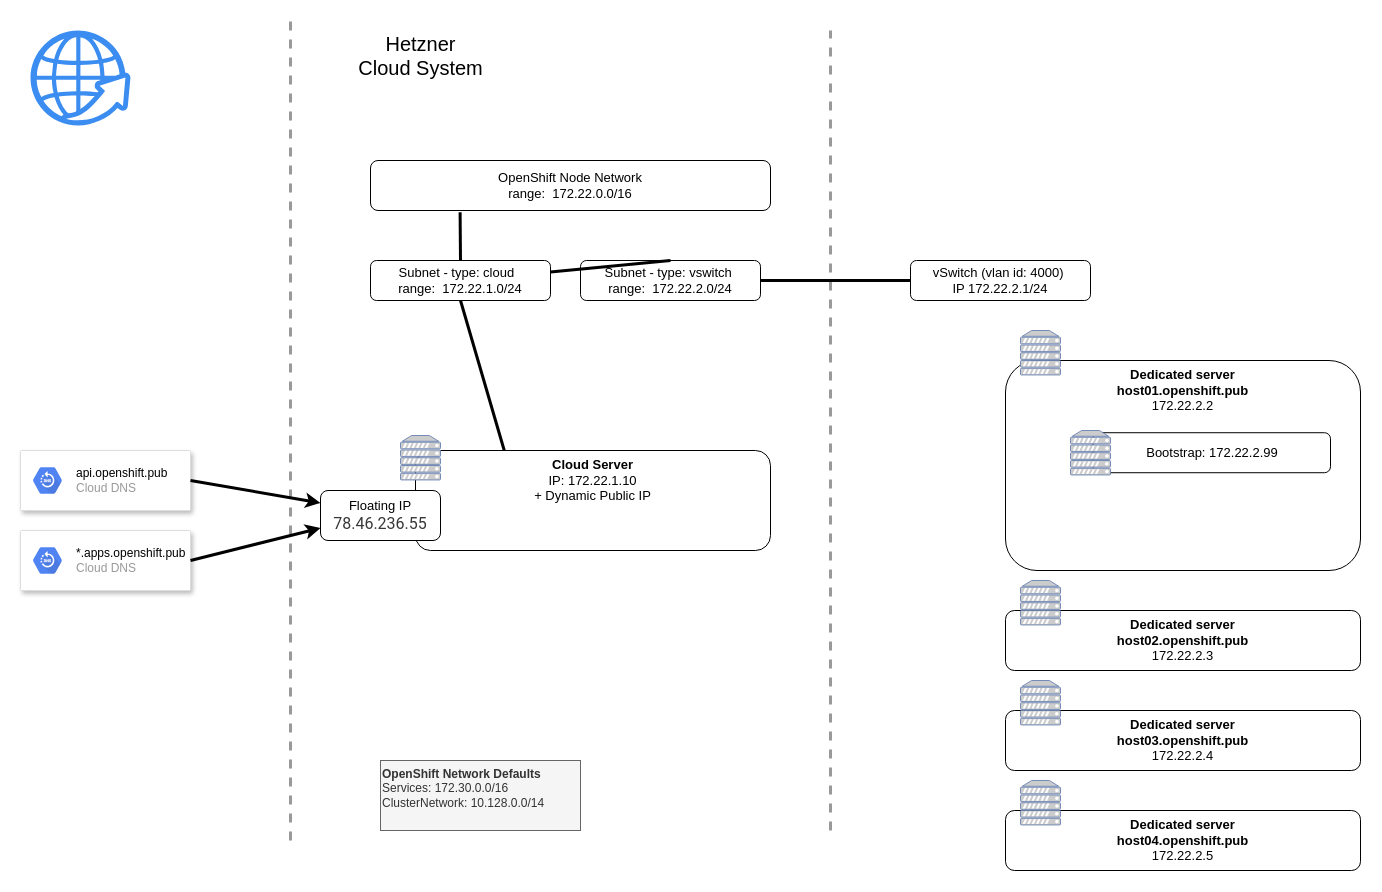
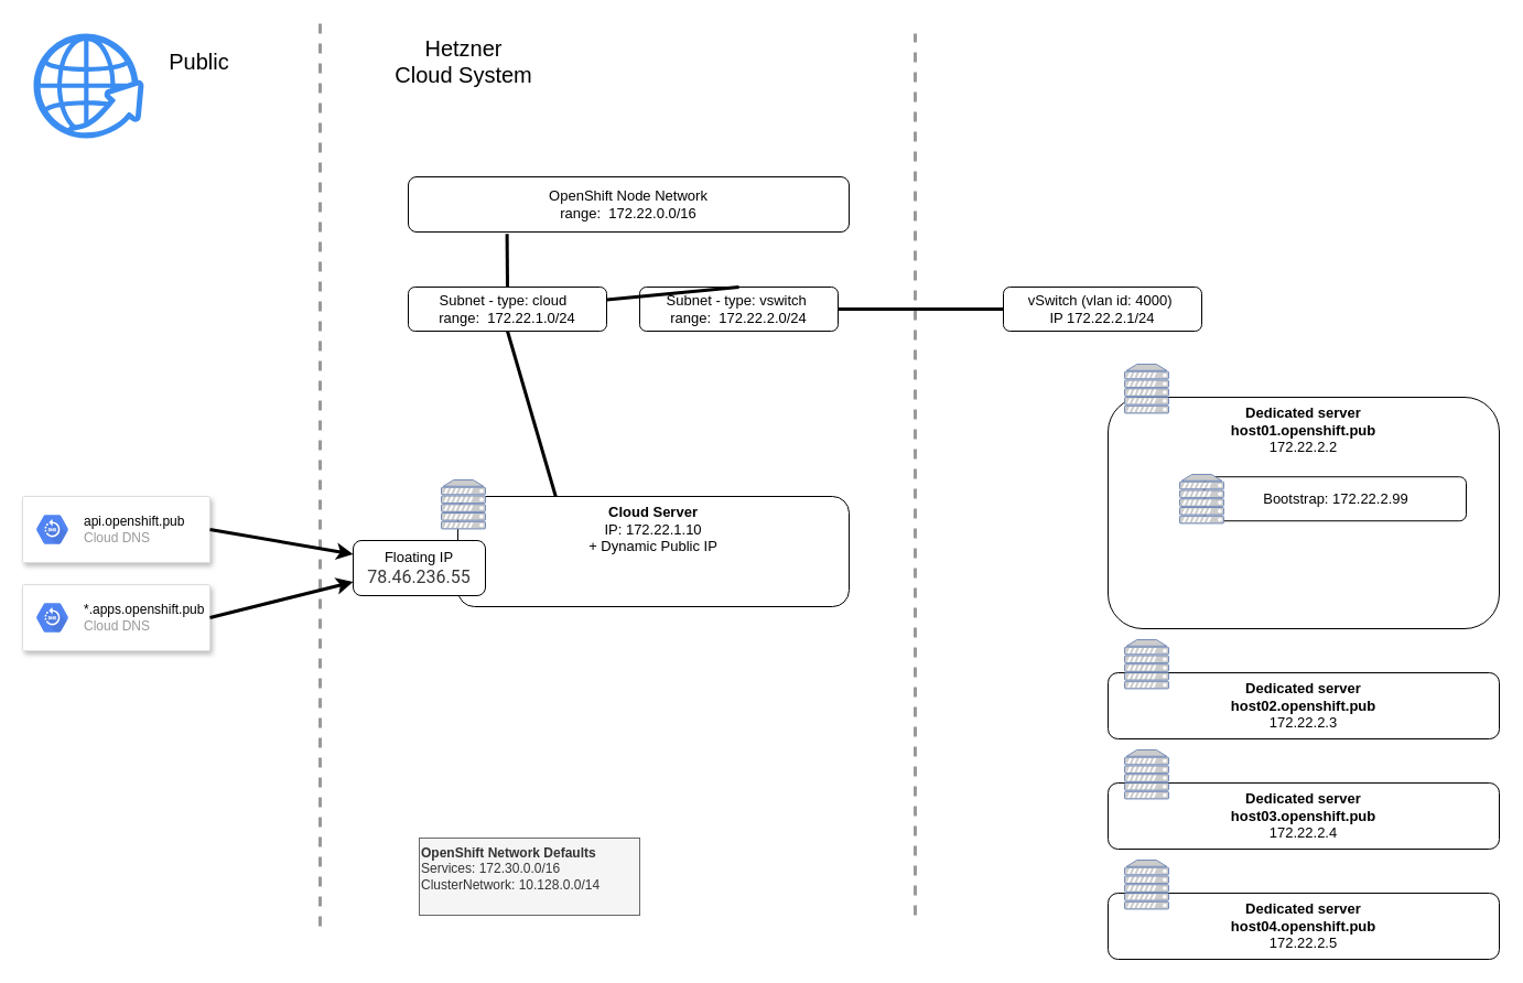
  <mxCell id="0" />
  <mxCell id="1" parent="0" />
  <mxCell id="2" value="&lt;b&gt;Dedicated server &lt;/b&gt;&lt;br&gt;&lt;b&gt;host01.openshift.pub&lt;/b&gt;&lt;br&gt;172.22.2.2&lt;br&gt;&lt;b&gt;&amp;nbsp;&lt;/b&gt;" style="rounded=1;whiteSpace=wrap;html=1;strokeColor=#000000;fontSize=13;align=center;verticalAlign=top;" parent="1" vertex="1"><mxGeometry x="1005" y="360" width="355" height="210" as="geometry" /></mxCell>
  <mxCell id="3" value="Bootstrap:&amp;nbsp;172.22.2.99" style="rounded=1;whiteSpace=wrap;html=1;fontSize=13;" parent="1" vertex="1"><mxGeometry x="1092.5" y="432.22" width="237.5" height="40" as="geometry" /></mxCell>
  <mxCell id="4" value="Hetzner&lt;br&gt;Cloud System" style="text;html=1;align=center;verticalAlign=middle;resizable=0;points=[];autosize=1;fontSize=20;" parent="1" vertex="1"><mxGeometry x="350" y="30" width="140" height="50" as="geometry" /></mxCell>
  <mxCell id="5" value="" style="endArrow=none;dashed=1;html=1;fontSize=20;strokeWidth=3;strokeColor=#999999;" parent="1" edge="1"><mxGeometry width="50" height="50" relative="1" as="geometry"><mxPoint x="830" y="830" as="sourcePoint" /><mxPoint x="830" y="30" as="targetPoint" /></mxGeometry></mxCell>
  <mxCell id="6" value="OpenShift Node Network&lt;br style=&quot;font-size: 13px;&quot;&gt;range:&amp;nbsp;&amp;nbsp;172.22.0.0/16" style="rounded=1;whiteSpace=wrap;html=1;fontSize=13;" parent="1" vertex="1"><mxGeometry x="370" y="160" width="400" height="50" as="geometry" /></mxCell>
  <mxCell id="7" value="&lt;b&gt;OpenShift Network Defaults&lt;/b&gt;&lt;br&gt;Services:&amp;nbsp;172.30.0.0/16&lt;br&gt;ClusterNetwork:&amp;nbsp;10.128.0.0/14&amp;nbsp;&lt;br&gt;&lt;span style=&quot;color: rgba(0 , 0 , 0 , 0) ; font-family: monospace ; font-size: 0px&quot;&gt;Ho%3CmxGraphModel%3E%3Croot%3E%3CmxCell%20id%3D%220%22%2F%3E%3CmxCell%20id%3D%221%22%20parent%3D%220%22%2F%3E%3CmxCell%20id%3D%222%22%20value%3D%22Network%26lt%3Bbr%26gt%3BRange%3A%26amp%3Bnbsp%3B%22%20style%3D%22rounded%3D1%3BwhiteSpace%3Dwrap%3Bhtml%3D1%3BfontSize%3D20%3B%22%20vertex%3D%221%22%20parent%3D%221%22%3E%3CmxGeometry%20x%3D%22120%22%20y%3D%22270%22%20width%3D%22120%22%20height%3D%2260%22%20as%3D%22geometry%22%2F%3E%3C%2FmxCell%3E%3C%2Froot%3E%3C%2FmxGraphModel%3E&lt;/span&gt;&lt;font color=&quot;rgba(0, 0, 0, 0)&quot; face=&quot;monospace&quot;&gt;&lt;span style=&quot;font-size: 0px&quot;&gt;172.30.0.0/16&lt;/span&gt;&lt;/font&gt;&lt;font color=&quot;#ba0000&quot; face=&quot;monospace&quot;&gt;&lt;span style=&quot;font-size: 0px&quot;&gt;172.30.0.0/16&amp;nbsp;172.30.0.0/16&lt;/span&gt;&lt;/font&gt;" style="text;html=1;fillColor=#f5f5f5;align=left;verticalAlign=top;whiteSpace=wrap;rounded=0;fontSize=12;strokeColor=#666666;fontColor=#333333;" parent="1" vertex="1"><mxGeometry x="380" y="760" width="200" height="70" as="geometry" /></mxCell>
  <mxCell id="8" value="Subnet - type: cloud&amp;nbsp;&amp;nbsp;&lt;br&gt;range:&amp;nbsp;&amp;nbsp;172.22.1.0/24" style="rounded=1;whiteSpace=wrap;html=1;fontSize=13;" parent="1" vertex="1"><mxGeometry x="370" y="260" width="180" height="40" as="geometry" /></mxCell>
  <mxCell id="9" value="&lt;b&gt;Cloud Server&lt;/b&gt;&lt;br&gt;IP: 172.22.1.10&lt;br&gt;+ Dynamic Public IP" style="rounded=1;whiteSpace=wrap;html=1;strokeColor=#000000;fontSize=13;align=center;verticalAlign=top;" parent="1" vertex="1"><mxGeometry x="415" y="450" width="355" height="100" as="geometry" /></mxCell>
  <mxCell id="10" value="" style="fontColor=#0066CC;verticalAlign=top;verticalLabelPosition=bottom;labelPosition=center;align=center;html=1;outlineConnect=0;fillColor=#CCCCCC;strokeColor=#6881B3;gradientColor=none;gradientDirection=north;strokeWidth=2;shape=mxgraph.networks.server;" parent="1" vertex="1"><mxGeometry x="400" y="435" width="40" height="44.44" as="geometry" /></mxCell>
  <mxCell id="11" value="" style="endArrow=none;dashed=1;html=1;fontSize=20;strokeWidth=3;strokeColor=#999999;" parent="1" edge="1"><mxGeometry width="50" height="50" relative="1" as="geometry"><mxPoint x="290" y="840" as="sourcePoint" /><mxPoint x="290" y="20" as="targetPoint" /></mxGeometry></mxCell>
  <mxCell id="12" value="" style="html=1;aspect=fixed;strokeColor=none;shadow=0;align=center;verticalAlign=top;fillColor=#3B8DF1;shape=mxgraph.gcp2.globe_world;fontSize=13;" parent="1" vertex="1"><mxGeometry x="30" y="30" width="100" height="95" as="geometry" /></mxCell>
+ <mxCell id="13" value="Public" style="text;html=1;align=center;verticalAlign=middle;resizable=0;points=[];autosize=1;fontSize=20;" parent="1" vertex="1"><mxGeometry x="145" y="40" width="70" height="30" as="geometry" /></mxCell>
  <mxCell id="14" value="" style="strokeColor=#dddddd;shadow=1;strokeWidth=1;rounded=1;absoluteArcSize=1;arcSize=2;labelBackgroundColor=none;fontSize=13;align=left;" parent="1" vertex="1"><mxGeometry x="20" y="450" width="170" height="60" as="geometry" /></mxCell>
  <mxCell id="15" value="&lt;font color=&quot;#000000&quot;&gt;api.openshift.pub&lt;/font&gt;&lt;br&gt;Cloud  DNS" style="dashed=0;connectable=0;html=1;fillColor=#5184F3;strokeColor=none;shape=mxgraph.gcp2.hexIcon;prIcon=cloud_dns;part=1;labelPosition=right;verticalLabelPosition=middle;align=left;verticalAlign=middle;spacingLeft=5;fontColor=#999999;fontSize=12;" parent="14" vertex="1"><mxGeometry y="0.5" width="44" height="39" relative="1" as="geometry"><mxPoint x="5" y="-19.5" as="offset" /></mxGeometry></mxCell>
  <mxCell id="16" value="" style="strokeColor=#dddddd;shadow=1;strokeWidth=1;rounded=1;absoluteArcSize=1;arcSize=2;labelBackgroundColor=none;fontSize=13;align=left;" parent="1" vertex="1"><mxGeometry x="20" y="530" width="170" height="60" as="geometry" /></mxCell>
  <mxCell id="17" value="&lt;font color=&quot;#000000&quot;&gt;*.apps.openshift.pub&lt;/font&gt;&lt;br&gt;Cloud  DNS" style="dashed=0;connectable=0;html=1;fillColor=#5184F3;strokeColor=none;shape=mxgraph.gcp2.hexIcon;prIcon=cloud_dns;part=1;labelPosition=right;verticalLabelPosition=middle;align=left;verticalAlign=middle;spacingLeft=5;fontColor=#999999;fontSize=12;" parent="16" vertex="1"><mxGeometry y="0.5" width="44" height="39" relative="1" as="geometry"><mxPoint x="5" y="-19.5" as="offset" /></mxGeometry></mxCell>
  <mxCell id="18" value="&lt;meta charset=&quot;utf-8&quot;&gt;&lt;span style=&quot;color: rgb(0, 0, 0); font-family: helvetica; font-size: 13px; font-style: normal; font-weight: 400; letter-spacing: normal; text-align: center; text-indent: 0px; text-transform: none; word-spacing: 0px; background-color: rgb(255, 255, 255); display: inline; float: none;&quot;&gt;Floating IP&lt;/span&gt;&lt;br style=&quot;color: rgb(0, 0, 0); font-family: helvetica; font-size: 13px; font-style: normal; font-weight: 400; letter-spacing: normal; text-align: center; text-indent: 0px; text-transform: none; word-spacing: 0px;&quot;&gt;&lt;span style=&quot;font-style: normal; font-weight: 400; letter-spacing: normal; text-indent: 0px; text-transform: none; word-spacing: 0px; color: rgb(56, 56, 56); font-family: roboto, sans-serif; font-size: medium; text-align: left;&quot;&gt;78.46.236.55&lt;/span&gt;" style="rounded=1;whiteSpace=wrap;html=1;" parent="1" vertex="1"><mxGeometry x="320" y="490" width="120" height="50" as="geometry" /></mxCell>
  <mxCell id="19" value="" style="endArrow=classic;html=1;strokeWidth=3;fontSize=13;exitX=1;exitY=0.5;exitDx=0;exitDy=0;entryX=0;entryY=0.25;entryDx=0;entryDy=0;" parent="1" source="14" target="18" edge="1"><mxGeometry width="50" height="50" relative="1" as="geometry"><mxPoint x="550" y="390" as="sourcePoint" /><mxPoint x="600" y="340" as="targetPoint" /></mxGeometry></mxCell>
  <mxCell id="20" value="" style="endArrow=classic;html=1;strokeWidth=3;fontSize=13;exitX=1;exitY=0.5;exitDx=0;exitDy=0;entryX=0;entryY=0.75;entryDx=0;entryDy=0;" parent="1" source="16" target="18" edge="1"><mxGeometry width="50" height="50" relative="1" as="geometry"><mxPoint x="200" y="490" as="sourcePoint" /><mxPoint x="330" y="530" as="targetPoint" /></mxGeometry></mxCell>
  <mxCell id="21" value="" style="endArrow=none;html=1;strokeWidth=3;fontSize=13;entryX=0.5;entryY=1;entryDx=0;entryDy=0;exitX=0.25;exitY=0;exitDx=0;exitDy=0;" parent="1" source="9" target="8" edge="1"><mxGeometry width="50" height="50" relative="1" as="geometry"><mxPoint x="550" y="440" as="sourcePoint" /><mxPoint x="600" y="390" as="targetPoint" /></mxGeometry></mxCell>
  <mxCell id="22" value="" style="endArrow=none;html=1;strokeWidth=3;fontSize=13;exitX=0.5;exitY=0;exitDx=0;exitDy=0;entryX=0.224;entryY=1.033;entryDx=0;entryDy=0;entryPerimeter=0;" parent="1" source="8" target="6" edge="1"><mxGeometry width="50" height="50" relative="1" as="geometry"><mxPoint x="513.75" y="460" as="sourcePoint" /><mxPoint x="470" y="340" as="targetPoint" /></mxGeometry></mxCell>
  <mxCell id="23" value="Subnet -&amp;nbsp;type: vswitch&amp;nbsp;&lt;br&gt;range:&amp;nbsp;&amp;nbsp;172.22.2.0/24" style="rounded=1;whiteSpace=wrap;html=1;fontSize=13;" parent="1" vertex="1"><mxGeometry x="580" y="260" width="180" height="40" as="geometry" /></mxCell>
  <mxCell id="24" value="" style="endArrow=none;html=1;strokeWidth=3;fontSize=13;exitX=0.5;exitY=0;exitDx=0;exitDy=0;" parent="1" source="23" target="8" edge="1"><mxGeometry width="50" height="50" relative="1" as="geometry"><mxPoint x="713.75" y="458.35" as="sourcePoint" /><mxPoint x="659.6" y="210" as="targetPoint" /></mxGeometry></mxCell>
  <mxCell id="25" value="vSwitch (vlan id: 4000)&amp;nbsp;&lt;br&gt;IP 172.22.2.1/24" style="rounded=1;whiteSpace=wrap;html=1;fontSize=13;" parent="1" vertex="1"><mxGeometry x="910" y="260" width="180" height="40" as="geometry" /></mxCell>
  <mxCell id="26" value="" style="endArrow=none;html=1;strokeWidth=3;fontSize=13;exitX=1;exitY=0.5;exitDx=0;exitDy=0;entryX=0;entryY=0.5;entryDx=0;entryDy=0;" parent="1" source="23" target="25" edge="1"><mxGeometry width="50" height="50" relative="1" as="geometry"><mxPoint x="680" y="270" as="sourcePoint" /><mxPoint x="680" y="220" as="targetPoint" /></mxGeometry></mxCell>
  <mxCell id="27" value="" style="fontColor=#0066CC;verticalAlign=top;verticalLabelPosition=bottom;labelPosition=center;align=center;html=1;outlineConnect=0;fillColor=#CCCCCC;strokeColor=#6881B3;gradientColor=none;gradientDirection=north;strokeWidth=2;shape=mxgraph.networks.server;" parent="1" vertex="1"><mxGeometry x="1020" y="330" width="40" height="44.44" as="geometry" /></mxCell>
  <mxCell id="28" value="&lt;b&gt;Dedicated server &lt;br&gt;host02.openshift.pub&lt;/b&gt;&lt;br&gt;172.22.2.3&lt;br&gt;&lt;b&gt;&amp;nbsp;&lt;/b&gt;" style="rounded=1;whiteSpace=wrap;html=1;strokeColor=#000000;fontSize=13;align=center;verticalAlign=top;" parent="1" vertex="1"><mxGeometry x="1005" y="610" width="355" height="60" as="geometry" /></mxCell>
  <mxCell id="29" value="" style="fontColor=#0066CC;verticalAlign=top;verticalLabelPosition=bottom;labelPosition=center;align=center;html=1;outlineConnect=0;fillColor=#CCCCCC;strokeColor=#6881B3;gradientColor=none;gradientDirection=north;strokeWidth=2;shape=mxgraph.networks.server;" parent="1" vertex="1"><mxGeometry x="1020" y="580" width="40" height="44.44" as="geometry" /></mxCell>
  <mxCell id="30" value="" style="fontColor=#0066CC;verticalAlign=top;verticalLabelPosition=bottom;labelPosition=center;align=center;html=1;outlineConnect=0;fillColor=#CCCCCC;strokeColor=#6881B3;gradientColor=none;gradientDirection=north;strokeWidth=2;shape=mxgraph.networks.server;" parent="1" vertex="1"><mxGeometry x="1070" y="430" width="40" height="44.44" as="geometry" /></mxCell>
  <mxCell id="31" value="&lt;b&gt;Dedicated server &lt;br&gt;host03.openshift.pub&lt;/b&gt;&lt;br&gt;172.22.2.4&lt;br&gt;&lt;b&gt;&amp;nbsp;&lt;/b&gt;" style="rounded=1;whiteSpace=wrap;html=1;strokeColor=#000000;fontSize=13;align=center;verticalAlign=top;" parent="1" vertex="1"><mxGeometry x="1005" y="710" width="355" height="60" as="geometry" /></mxCell>
  <mxCell id="32" value="" style="fontColor=#0066CC;verticalAlign=top;verticalLabelPosition=bottom;labelPosition=center;align=center;html=1;outlineConnect=0;fillColor=#CCCCCC;strokeColor=#6881B3;gradientColor=none;gradientDirection=north;strokeWidth=2;shape=mxgraph.networks.server;" parent="1" vertex="1"><mxGeometry x="1020" y="680" width="40" height="44.44" as="geometry" /></mxCell>
  <mxCell id="33" value="&lt;b&gt;Dedicated server &lt;br&gt;host04.openshift.pub&lt;/b&gt;&lt;br&gt;172.22.2.5&lt;br&gt;&lt;b&gt;&amp;nbsp;&lt;/b&gt;" style="rounded=1;whiteSpace=wrap;html=1;strokeColor=#000000;fontSize=13;align=center;verticalAlign=top;" parent="1" vertex="1"><mxGeometry x="1005" y="810" width="355" height="60" as="geometry" /></mxCell>
  <mxCell id="34" value="" style="fontColor=#0066CC;verticalAlign=top;verticalLabelPosition=bottom;labelPosition=center;align=center;html=1;outlineConnect=0;fillColor=#CCCCCC;strokeColor=#6881B3;gradientColor=none;gradientDirection=north;strokeWidth=2;shape=mxgraph.networks.server;" parent="1" vertex="1"><mxGeometry x="1020" y="780" width="40" height="44.44" as="geometry" /></mxCell>
